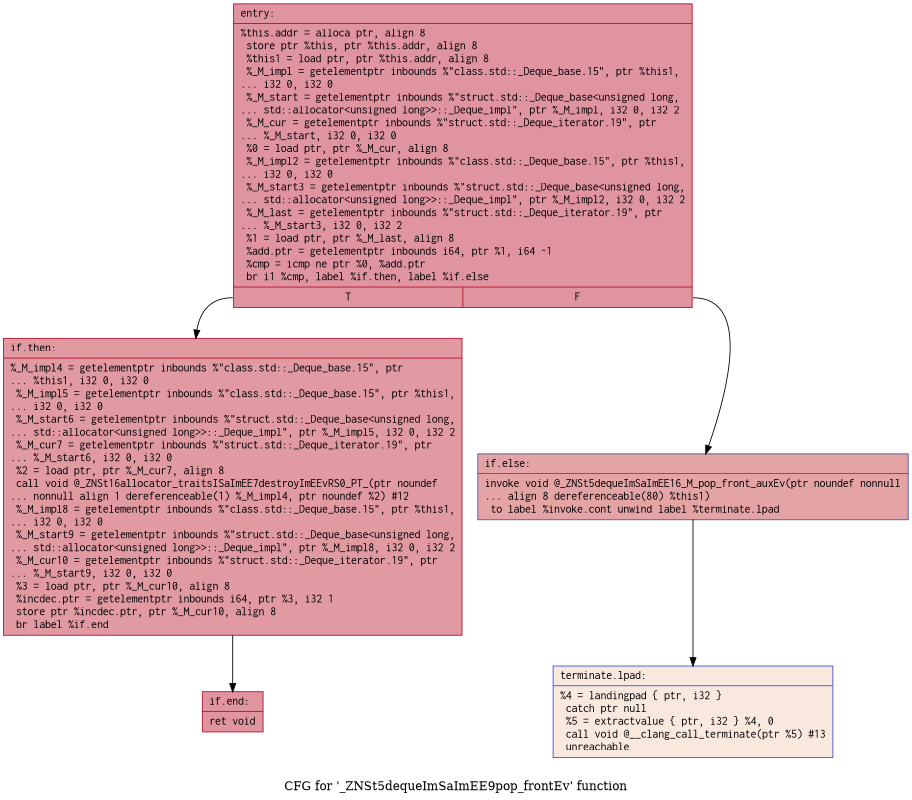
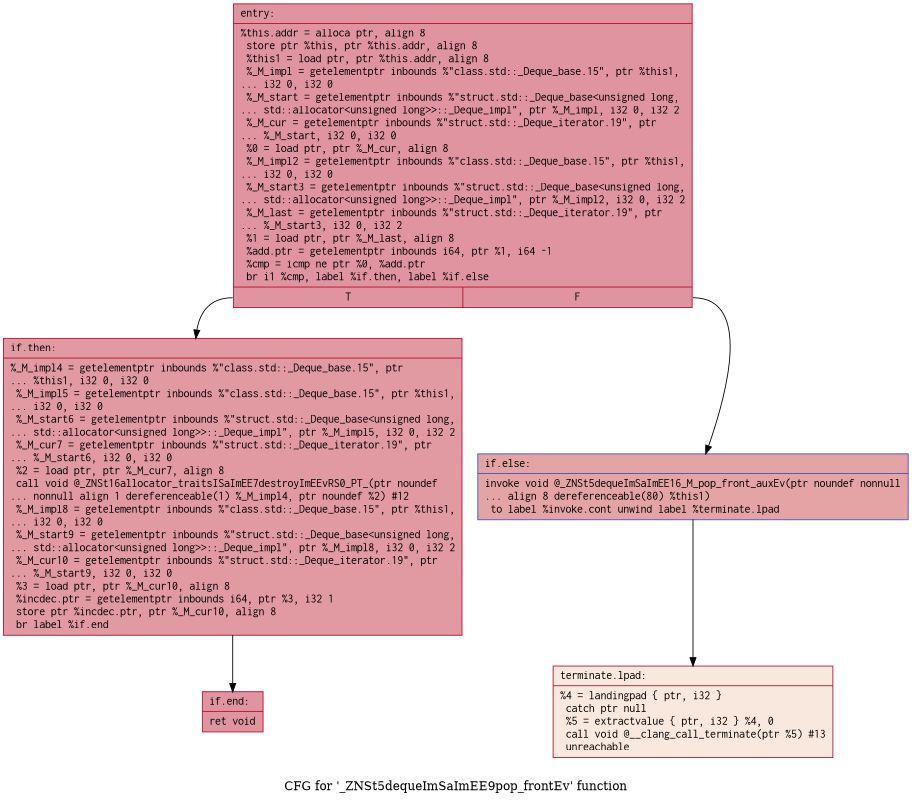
  digraph {
    label="CFG for '_ZNSt5dequeImSaImEE9pop_frontEv' function"
    node [color="#b70d28ff" fillcolor="#b70d2870" fontname=Courier shape=record style=filled]
    n1 [label="{entry:\l|  %this.addr = alloca ptr, align 8\l  store ptr %this, ptr %this.addr, align 8\l  %this1 = load ptr, ptr %this.addr, align 8\l  %_M_impl = getelementptr inbounds %\"class.std::_Deque_base.15\", ptr %this1,\l... i32 0, i32 0\l  %_M_start = getelementptr inbounds %\"struct.std::_Deque_base\<unsigned long,\l... std::allocator\<unsigned long\>\>::_Deque_impl\", ptr %_M_impl, i32 0, i32 2\l  %_M_cur = getelementptr inbounds %\"struct.std::_Deque_iterator.19\", ptr\l... %_M_start, i32 0, i32 0\l  %0 = load ptr, ptr %_M_cur, align 8\l  %_M_impl2 = getelementptr inbounds %\"class.std::_Deque_base.15\", ptr %this1,\l... i32 0, i32 0\l  %_M_start3 = getelementptr inbounds %\"struct.std::_Deque_base\<unsigned long,\l... std::allocator\<unsigned long\>\>::_Deque_impl\", ptr %_M_impl2, i32 0, i32 2\l  %_M_last = getelementptr inbounds %\"struct.std::_Deque_iterator.19\", ptr\l... %_M_start3, i32 0, i32 2\l  %1 = load ptr, ptr %_M_last, align 8\l  %add.ptr = getelementptr inbounds i64, ptr %1, i64 -1\l  %cmp = icmp ne ptr %0, %add.ptr\l  br i1 %cmp, label %if.then, label %if.else\l|{<s0>T|<s1>F}}"]
    n2 [fillcolor="#bb1b2c70" label="{if.then:\l|  %_M_impl4 = getelementptr inbounds %\"class.std::_Deque_base.15\", ptr\l... %this1, i32 0, i32 0\l  %_M_impl5 = getelementptr inbounds %\"class.std::_Deque_base.15\", ptr %this1,\l... i32 0, i32 0\l  %_M_start6 = getelementptr inbounds %\"struct.std::_Deque_base\<unsigned long,\l... std::allocator\<unsigned long\>\>::_Deque_impl\", ptr %_M_impl5, i32 0, i32 2\l  %_M_cur7 = getelementptr inbounds %\"struct.std::_Deque_iterator.19\", ptr\l... %_M_start6, i32 0, i32 0\l  %2 = load ptr, ptr %_M_cur7, align 8\l  call void @_ZNSt16allocator_traitsISaImEE7destroyImEEvRS0_PT_(ptr noundef\l... nonnull align 1 dereferenceable(1) %_M_impl4, ptr noundef %2) #12\l  %_M_impl8 = getelementptr inbounds %\"class.std::_Deque_base.15\", ptr %this1,\l... i32 0, i32 0\l  %_M_start9 = getelementptr inbounds %\"struct.std::_Deque_base\<unsigned long,\l... std::allocator\<unsigned long\>\>::_Deque_impl\", ptr %_M_impl8, i32 0, i32 2\l  %_M_cur10 = getelementptr inbounds %\"struct.std::_Deque_iterator.19\", ptr\l... %_M_start9, i32 0, i32 0\l  %3 = load ptr, ptr %_M_cur10, align 8\l  %incdec.ptr = getelementptr inbounds i64, ptr %3, i32 1\l  store ptr %incdec.ptr, ptr %_M_cur10, align 8\l  br label %if.end\l}"]
    n3 [color="#3d50c3ff" fillcolor="#c32e3170" label="{if.else:\l|  invoke void @_ZNSt5dequeImSaImEE16_M_pop_front_auxEv(ptr noundef nonnull\l... align 8 dereferenceable(80) %this1)\l          to label %invoke.cont unwind label %terminate.lpad\l}"]
    n4 [label="{if.end:\l|  ret void\l}"]
-   n5 [color="#3d50c3ff" fillcolor="#f2cab570" label="{terminate.lpad:\l|  %4 = landingpad \{ ptr, i32 \}\l          catch ptr null\l  %5 = extractvalue \{ ptr, i32 \} %4, 0\l  call void @__clang_call_terminate(ptr %5) #13\l  unreachable\l}"]
+   n5 [fillcolor="#f2cab570" label="{terminate.lpad:\l|  %4 = landingpad \{ ptr, i32 \}\l          catch ptr null\l  %5 = extractvalue \{ ptr, i32 \} %4, 0\l  call void @__clang_call_terminate(ptr %5) #13\l  unreachable\l}"]
    n1 -> n2 [tailport=s0]
    n1 -> n3 [tailport=s1]
    n2 -> n4
    n3 -> n5
  }
